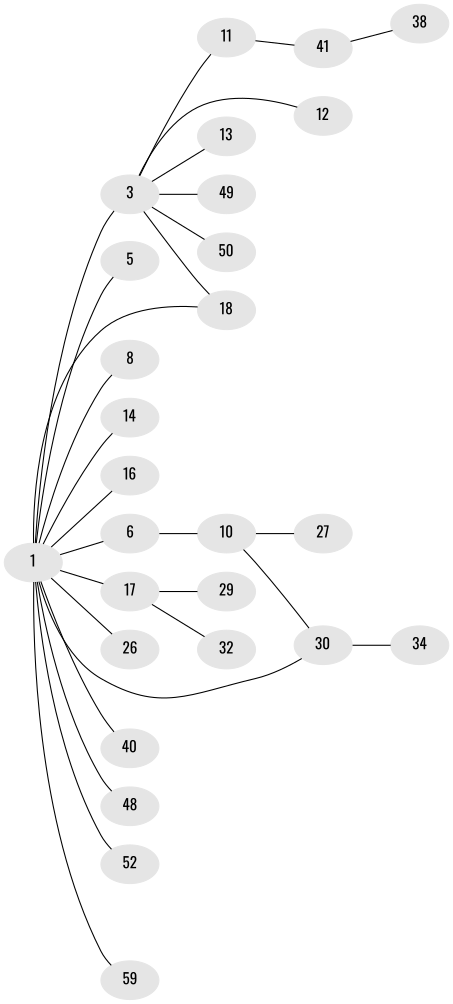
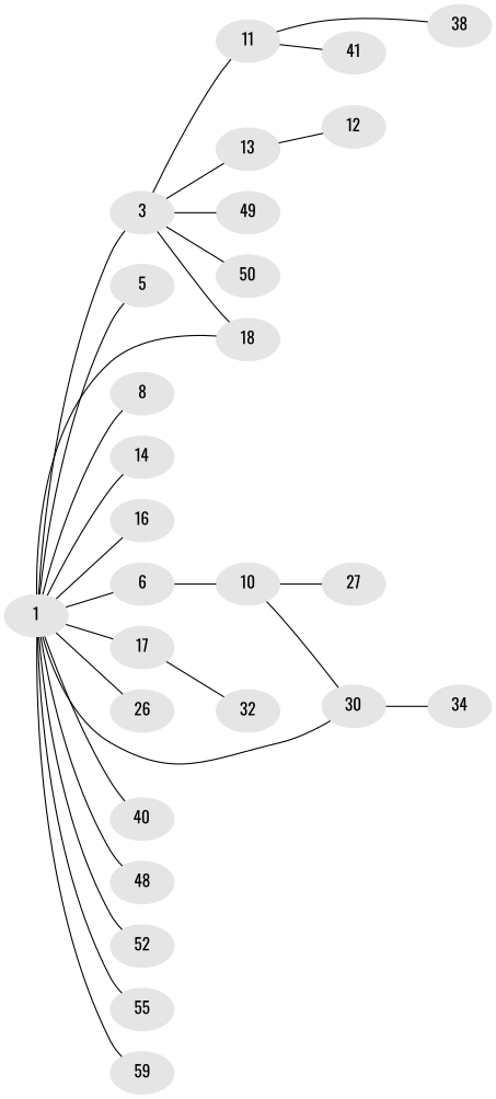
  graph {
    fontname=Oswald
    rankdir=LR
    node [color=gray90 fontname=Oswald style=filled]
    edge [fontname=Oswald]
    1 [super="+7+2"]
    3 [super="+4"]
    5
    6
    8
    14
    16
    17 [super="+21"]
    18 [super="+42+19"]
    26
    30 [super="+47+58"]
    40
    48
    52
+   55
    59
    11
    12
    n19 [label=13]
    49
    50
    10 [super="+37+39+13"]
-   29 [super="+35"]
    32
    34
    38
    41
    27 [super="+53"]
    1 -- 3
    1 -- 5
    1 -- 6
    1 -- 8
    1 -- 14
    1 -- 16
    1 -- 17
    1 -- 18 [weight=2]
    1 -- 26
    1 -- 30
    1 -- 40
    1 -- 48
    1 -- 52
+   1 -- 55
    1 -- 59
    3 -- 18
    3 -- 11
-   3 -- 12
+   n19 -- 12
    3 -- n19
    3 -- 49
    3 -- 50
    6 -- 10
-   17 -- 29
    17 -- 32
    30 -- 34
-   41 -- 38
+   11 -- 38
    11 -- 41
    10 -- 30
    10 -- 27
  }
